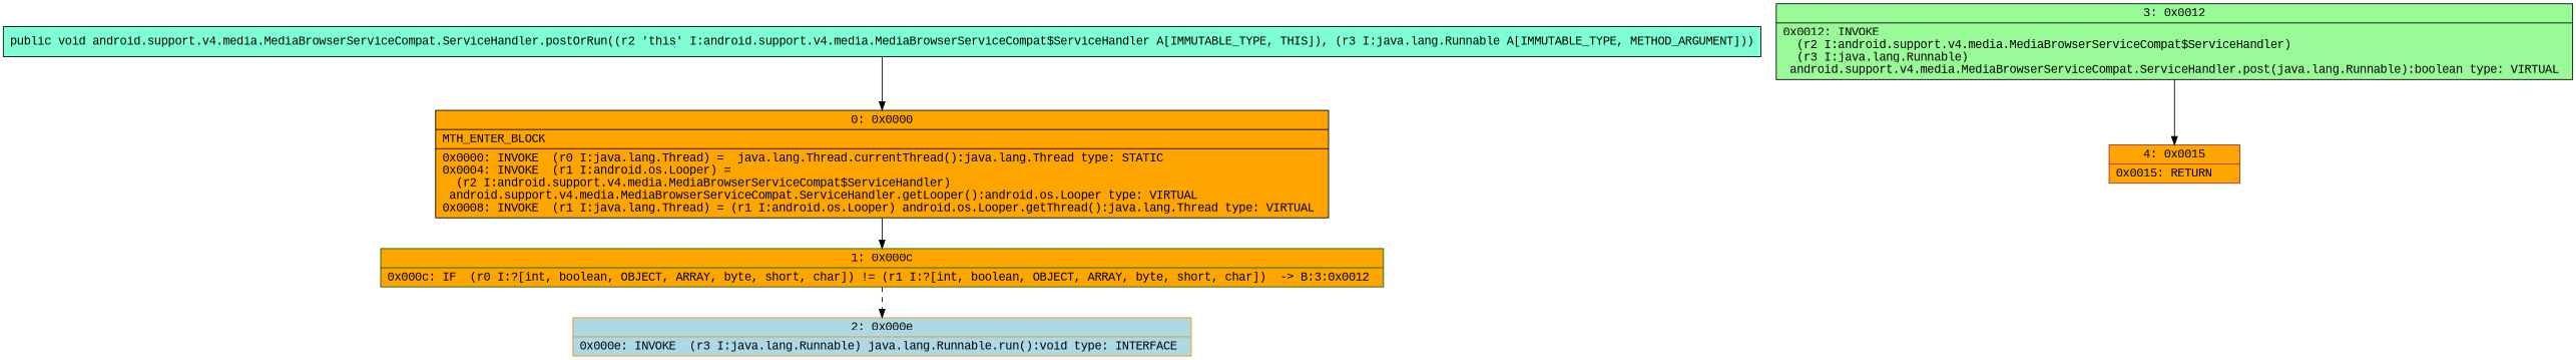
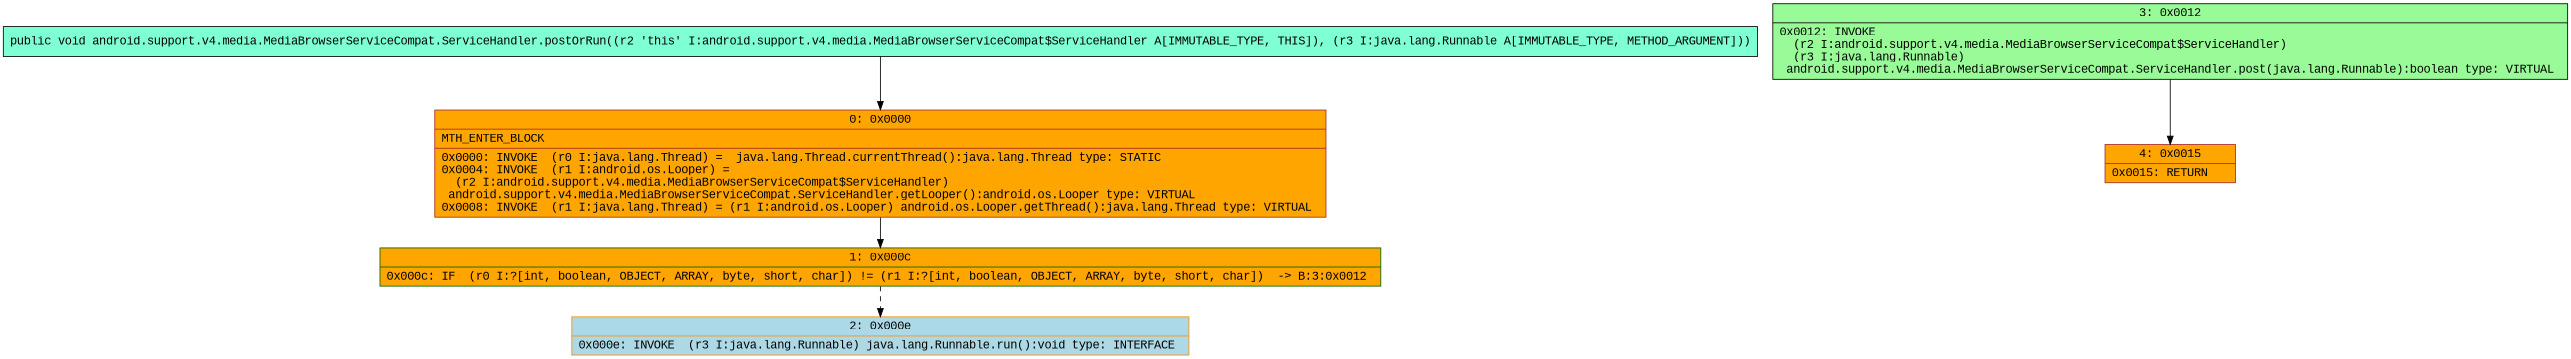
  digraph {
    fontname="Liberation Mono"
    node [color=brown fillcolor=orange fontname="Liberation Mono" shape=record style=filled]
    edge [fontname="Liberation Mono"]
-   n1 [color=black label="{0\:\ 0x0000|MTH_ENTER_BLOCK\l|0x0000: INVOKE  (r0 I:java.lang.Thread) =  java.lang.Thread.currentThread():java.lang.Thread type: STATIC \l0x0004: INVOKE  (r1 I:android.os.Looper) = \l  (r2 I:android.support.v4.media.MediaBrowserServiceCompat$ServiceHandler)\l android.support.v4.media.MediaBrowserServiceCompat.ServiceHandler.getLooper():android.os.Looper type: VIRTUAL \l0x0008: INVOKE  (r1 I:java.lang.Thread) = (r1 I:android.os.Looper) android.os.Looper.getThread():java.lang.Thread type: VIRTUAL \l}"]
+   n1 [label="{0\:\ 0x0000|MTH_ENTER_BLOCK\l|0x0000: INVOKE  (r0 I:java.lang.Thread) =  java.lang.Thread.currentThread():java.lang.Thread type: STATIC \l0x0004: INVOKE  (r1 I:android.os.Looper) = \l  (r2 I:android.support.v4.media.MediaBrowserServiceCompat$ServiceHandler)\l android.support.v4.media.MediaBrowserServiceCompat.ServiceHandler.getLooper():android.os.Looper type: VIRTUAL \l0x0008: INVOKE  (r1 I:java.lang.Thread) = (r1 I:android.os.Looper) android.os.Looper.getThread():java.lang.Thread type: VIRTUAL \l}"]
    n2 [color=darkgreen label="{1\:\ 0x000c|0x000c: IF  (r0 I:?[int, boolean, OBJECT, ARRAY, byte, short, char]) != (r1 I:?[int, boolean, OBJECT, ARRAY, byte, short, char])  \-\> B:3:0x0012 \l}"]
    n3 [color=darkorange fillcolor=lightblue label="{2\:\ 0x000e|0x000e: INVOKE  (r3 I:java.lang.Runnable) java.lang.Runnable.run():void type: INTERFACE \l}"]
    n4 [color=black fillcolor=palegreen label="{3\:\ 0x0012|0x0012: INVOKE  \l  (r2 I:android.support.v4.media.MediaBrowserServiceCompat$ServiceHandler)\l  (r3 I:java.lang.Runnable)\l android.support.v4.media.MediaBrowserServiceCompat.ServiceHandler.post(java.lang.Runnable):boolean type: VIRTUAL \l}"]
    n5 [label="{4\:\ 0x0015|0x0015: RETURN   \l}"]
    n6 [color=black fillcolor=aquamarine label="{public void android.support.v4.media.MediaBrowserServiceCompat.ServiceHandler.postOrRun((r2 'this' I:android.support.v4.media.MediaBrowserServiceCompat$ServiceHandler A[IMMUTABLE_TYPE, THIS]), (r3 I:java.lang.Runnable A[IMMUTABLE_TYPE, METHOD_ARGUMENT])) }"]
    n1 -> n2
    n2 -> n3 [style=dashed]
    n4 -> n5
    n6 -> n1
  }
